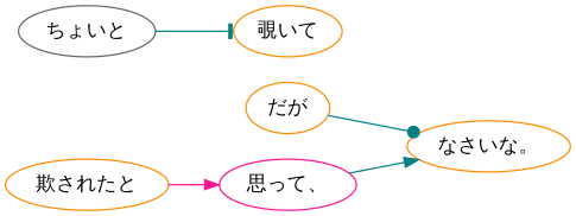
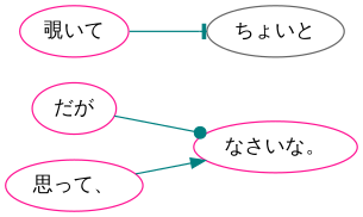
  digraph {
    rankdir=LR
    node [color=deeppink]
    edge [arrowhead=normal color=teal]
-   n1 [color=darkorange label="だが"]
-   n2 [color=darkorange label="なさいな。"]
-   n3 [color=darkorange label="欺されたと"]
+   n1 [label="だが"]
+   n2 [label="なさいな。"]
    n4 [label="思って、"]
    n5 [color=gray40 label="ちょいと"]
-   n6 [color=darkorange label="覗いて"]
+   n6 [label="覗いて"]
    n1 -> n2 [arrowhead=dot]
-   n3 -> n4 [color=deeppink]
    n4 -> n2
-   n5 -> n6 [arrowhead=tee]
+   n6 -> n5 [arrowhead=tee]
  }
